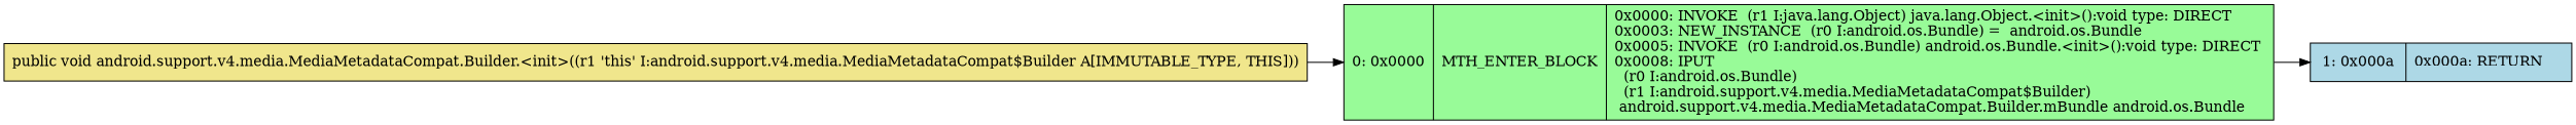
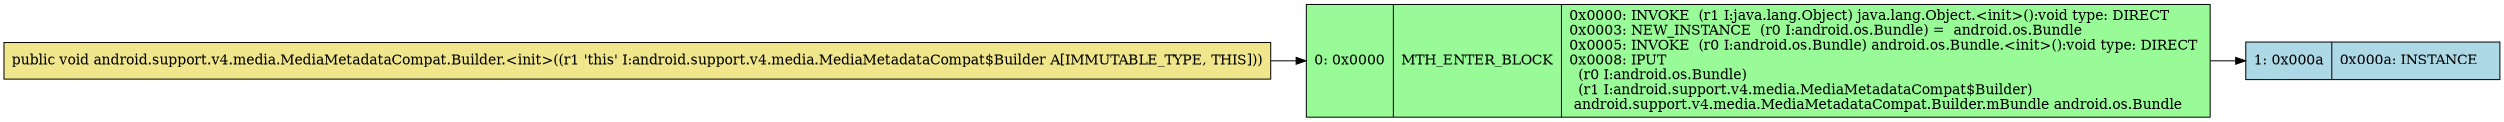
  digraph {
    rankdir=LR
    node [shape=record style=filled]
    n1 [label="{0\:\ 0x0000|MTH_ENTER_BLOCK\l|0x0000: INVOKE  (r1 I:java.lang.Object) java.lang.Object.\<init\>():void type: DIRECT \l0x0003: NEW_INSTANCE  (r0 I:android.os.Bundle) =  android.os.Bundle \l0x0005: INVOKE  (r0 I:android.os.Bundle) android.os.Bundle.\<init\>():void type: DIRECT \l0x0008: IPUT  \l  (r0 I:android.os.Bundle)\l  (r1 I:android.support.v4.media.MediaMetadataCompat$Builder)\l android.support.v4.media.MediaMetadataCompat.Builder.mBundle android.os.Bundle \l}" fillcolor=palegreen]
-   n2 [label="{1\:\ 0x000a|0x000a: RETURN   \l}" fillcolor=lightblue]
+   n2 [label="{1\:\ 0x000a|0x000a: INSTANCE   \l}" fillcolor=lightblue]
    n3 [label="{public void android.support.v4.media.MediaMetadataCompat.Builder.\<init\>((r1 'this' I:android.support.v4.media.MediaMetadataCompat$Builder A[IMMUTABLE_TYPE, THIS])) }" fillcolor=khaki]
    n1 -> n2
    n3 -> n1
  }
